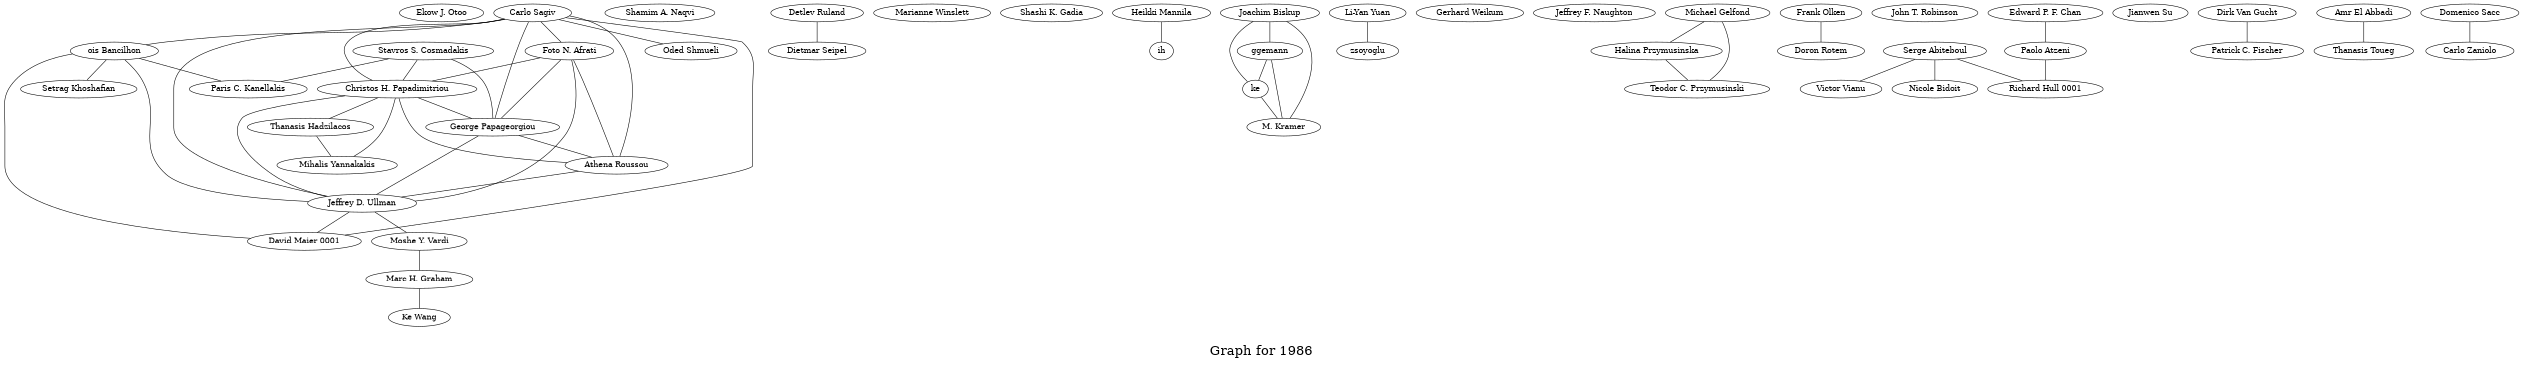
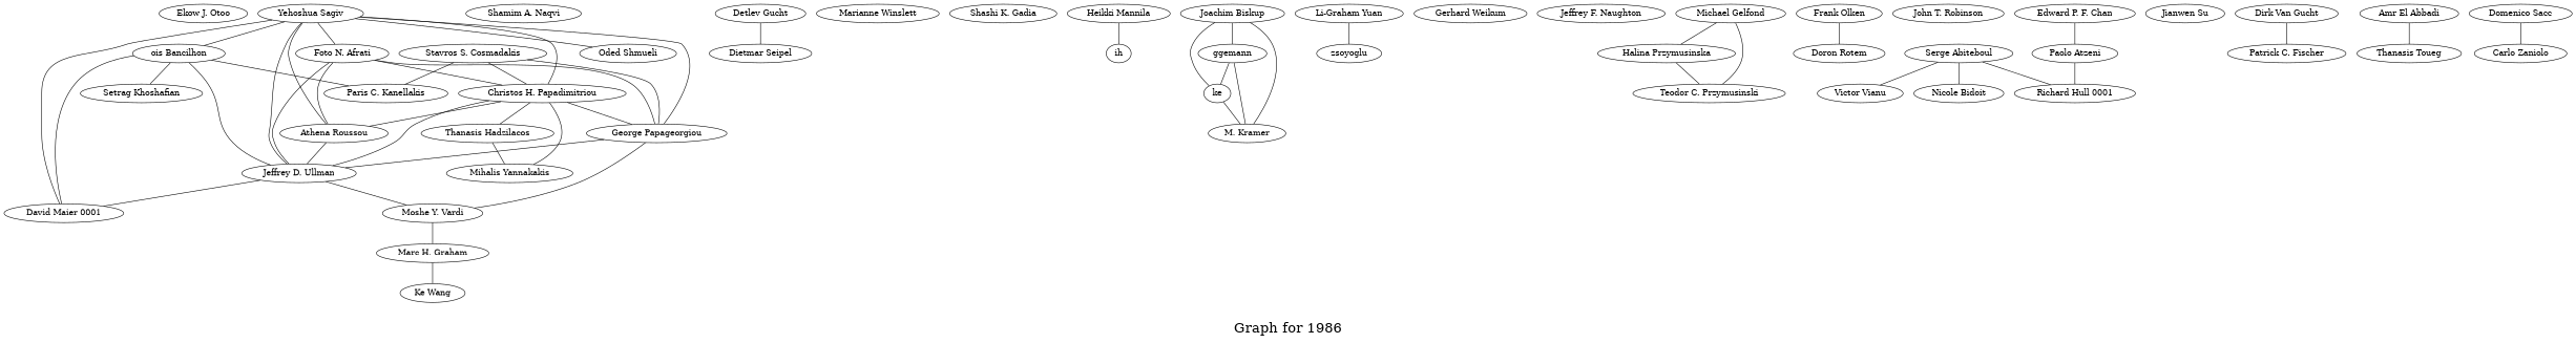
  graph {
    fontsize=24
    label="\nGraph for 1986\n"
    splines=true
    node [shape=ellipse]
    n1 [height=0.3 label="Ekow J. Otoo" width=0.3]
-   n2 [height=0.3 label="Carlo Sagiv" width=0.3]
+   n2 [height=0.3 label="Yehoshua Sagiv" width=0.3]
    n3 [height=0.3 label="Oded Shmueli" width=0.3]
    n4 [height=0.3 label="ois Bancilhon" width=0.3]
    n5 [height=0.3 label="Foto N. Afrati" width=0.3]
    n6 [height=0.3 label="Christos H. Papadimitriou" width=0.3]
    n7 [height=0.3 label="George Papageorgiou" width=0.3]
    n8 [height=0.3 label="Athena Roussou" width=0.3]
    n9 [height=0.3 label="Jeffrey D. Ullman" width=0.3]
    n10 [height=0.3 label="David Maier 0001" width=0.3]
    n11 [height=0.3 label="Setrag Khoshafian" width=0.3]
    n12 [height=0.3 label="Paris C. Kanellakis" width=0.3]
    n13 [height=0.3 label="Thanasis Hadzilacos" width=0.3]
    n14 [height=0.3 label="Mihalis Yannakakis" width=0.3]
    n15 [height=0.3 label="Moshe Y. Vardi" width=0.3]
    n16 [height=0.3 label="Shamim A. Naqvi" width=0.3]
-   n17 [height=0.3 label="Detlev Ruland" width=0.3]
+   n17 [height=0.3 label="Detlev Gucht" width=0.3]
    n18 [height=0.3 label="Dietmar Seipel" width=0.3]
    n19 [height=0.3 label="Marianne Winslett" width=0.3]
    n20 [height=0.3 label="Shashi K. Gadia" width=0.3]
    n21 [height=0.3 label="Stavros S. Cosmadakis" width=0.3]
    n22 [height=0.3 label="Heikki Mannila" width=0.3]
    n23 [height=0.3 label=ih width=0.3]
    n24 [height=0.3 label="Joachim Biskup" width=0.3]
    n25 [height=0.3 label=ggemann width=0.3]
    n26 [height=0.3 label=ke width=0.3]
    n27 [height=0.3 label="M. Kramer" width=0.3]
-   n28 [height=0.3 label="Li-Yan Yuan" width=0.3]
+   n28 [height=0.3 label="Li-Graham Yuan" width=0.3]
    n29 [height=0.3 label=zsoyoglu width=0.3]
    n30 [height=0.3 label="Gerhard Weikum" width=0.3]
    n31 [height=0.3 label="Jeffrey F. Naughton" width=0.3]
    n32 [height=0.3 label="Michael Gelfond" width=0.3]
    n33 [height=0.3 label="Halina Przymusinska" width=0.3]
    n34 [height=0.3 label="Teodor C. Przymusinski" width=0.3]
    n35 [height=0.3 label="Frank Olken" width=0.3]
    n36 [height=0.3 label="Doron Rotem" width=0.3]
    n37 [height=0.3 label="Marc H. Graham" width=0.3]
    n38 [height=0.3 label="Ke Wang" width=0.3]
    n39 [height=0.3 label="John T. Robinson" width=0.3]
    n40 [height=0.3 label="Serge Abiteboul" width=0.3]
    n41 [height=0.3 label="Victor Vianu" width=0.3]
    n42 [height=0.3 label="Nicole Bidoit" width=0.3]
    n43 [height=0.3 label="Richard Hull 0001" width=0.3]
    n44 [height=0.3 label="Edward P. F. Chan" width=0.3]
    n45 [height=0.3 label="Paolo Atzeni" width=0.3]
    n46 [height=0.3 label="Jianwen Su" width=0.3]
    n47 [height=0.3 label="Dirk Van Gucht" width=0.3]
    n48 [height=0.3 label="Patrick C. Fischer" width=0.3]
    n49 [height=0.3 label="Amr El Abbadi" width=0.3]
    n50 [height=0.3 label="Thanasis Toueg" width=0.3]
    n51 [height=0.3 label="Domenico Sacc" width=0.3]
    n52 [height=0.3 label="Carlo Zaniolo" width=0.3]
    n2 -- n3
    n2 -- n4
    n2 -- n5
    n2 -- n6
    n2 -- n7
    n2 -- n8
    n2 -- n9
    n2 -- n10
    n4 -- n9
    n4 -- n10
    n4 -- n11
    n4 -- n12
    n5 -- n6
    n5 -- n7
    n5 -- n8
    n5 -- n9
    n6 -- n7
    n6 -- n8
    n6 -- n9
    n6 -- n13
    n6 -- n14
-   n7 -- n8
+   n7 -- n15
    n7 -- n9
    n8 -- n9
    n9 -- n10
    n9 -- n15
    n13 -- n14
    n15 -- n37
    n17 -- n18
    n21 -- n6
    n21 -- n7
    n21 -- n12
    n22 -- n23
    n24 -- n25
    n24 -- n26
    n24 -- n27
    n25 -- n26
    n25 -- n27
    n26 -- n27
    n28 -- n29
    n32 -- n33
    n32 -- n34
    n33 -- n34
    n35 -- n36
    n37 -- n38
    n40 -- n41
    n40 -- n42
    n40 -- n43
    n44 -- n45
    n45 -- n43
    n47 -- n48
    n49 -- n50
    n51 -- n52
  }
